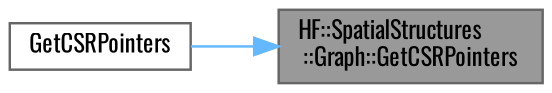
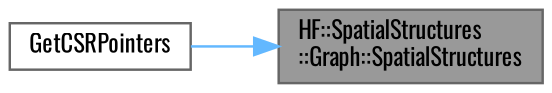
  digraph {
    rankdir=RL
    fontname=Oswald
    node [fontname=Oswald fontsize=10 shape=box style=filled]
-   n1 [color=gray40 fillcolor=grey60 fontcolor=black height=0.2 label="HF::SpatialStructures\l::Graph::GetCSRPointers" width=0.4]
+   n1 [color=gray40 fillcolor=grey60 fontcolor=black height=0.2 label="HF::SpatialStructures\l::Graph::SpatialStructures" width=0.4]
    n2 [color=grey40 fillcolor=white height=0.2 label=GetCSRPointers width=0.4]
    n1 -> n2 [color=steelblue1 dir=back fontname=Oswald fontsize=10 labelfontname=Helvetica labelfontsize=10 style=solid]
  }
